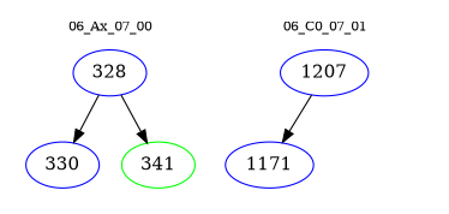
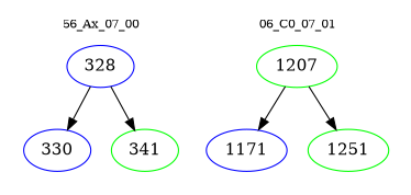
  digraph {
    node [color=blue]
    edge [color=black]
    n1 [label=328]
    n2 [label=330]
    n3 [color=green label=341]
-   n4 [label=1207]
+   n4 [color=green label=1207]
    n5 [label=1171]
+   n6 [color=green label=1251]
    subgraph cluster_1 {
      color=white
      fontsize=10
-     label="06_Ax_07_00"
+     label="56_Ax_07_00"
      n1
      n2
      n3
    }
    subgraph cluster_2 {
      color=white
      fontsize=10
      label="06_C0_07_01"
      n4
      n5
+     n6
    }
    n1 -> n2
    n1 -> n3
    n4 -> n5
+   n4 -> n6
  }
